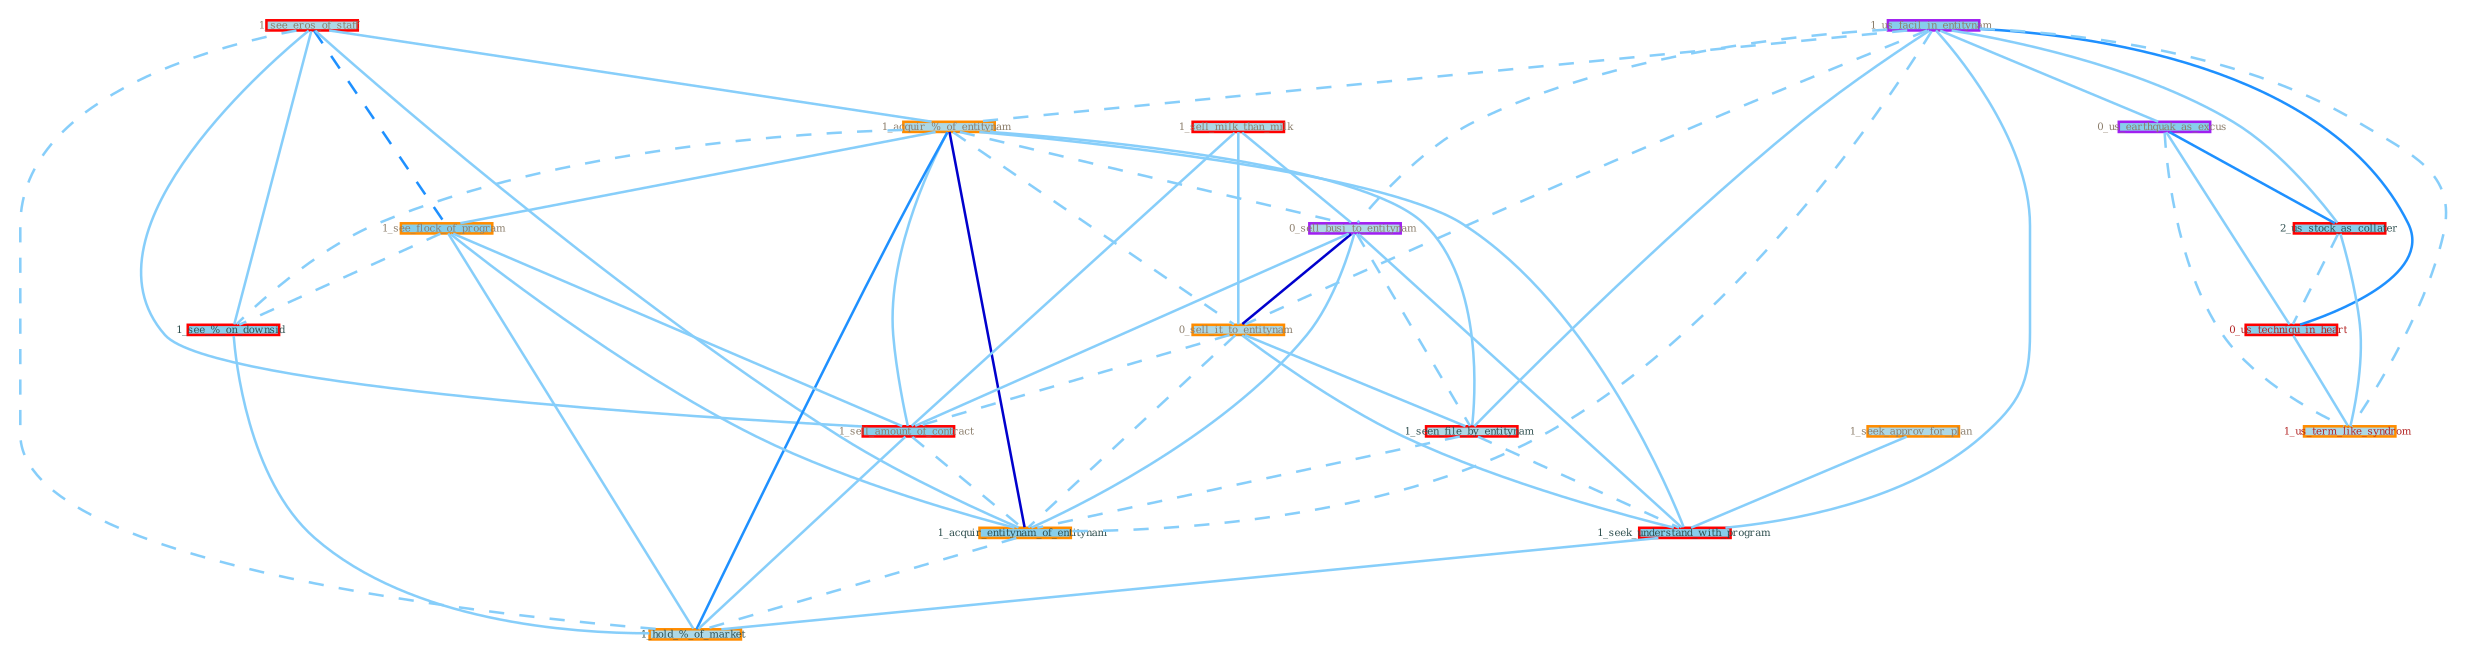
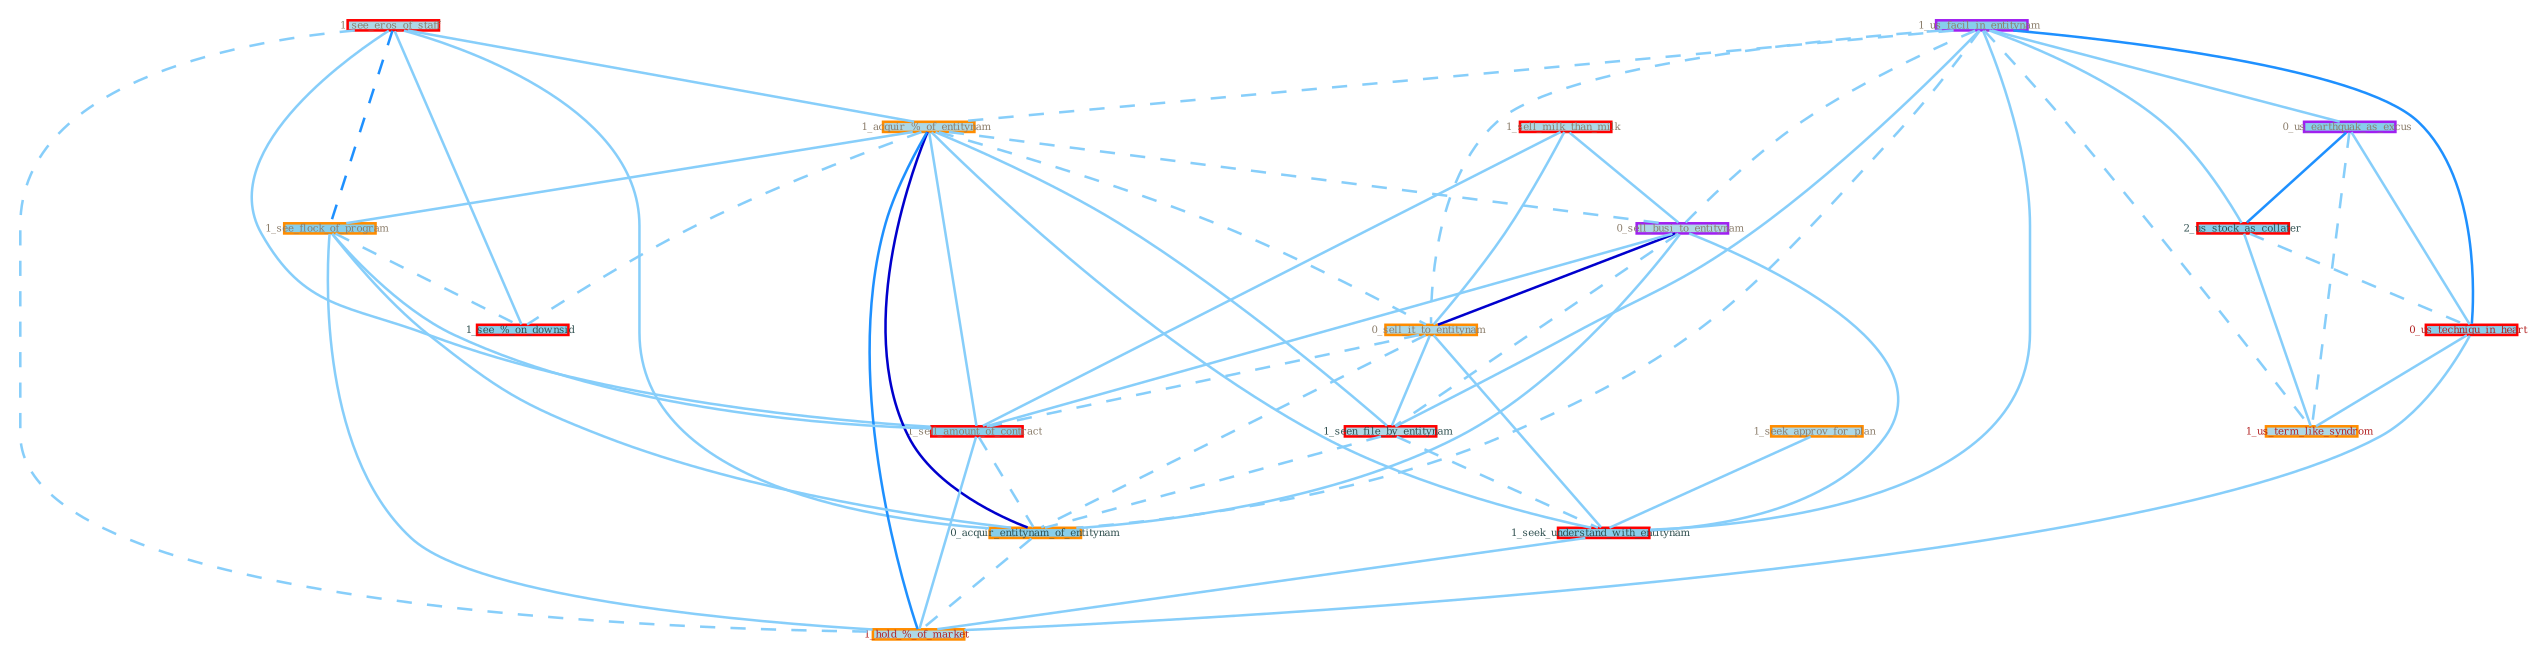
  graph {
    node [color=red fillcolor=skyblue fixedsize=true fontcolor="#8b7d6b" fontsize=4 shape=polygon style=filled]
    edge [color="#87cefa" style=solid w=1]
    "1_us_facil_in_entitynam " [color=purple height=.06 width=.5]
    "1_see_eros_of_staff " [fillcolor=lightblue height=.06 width=.5]
    "1_acquir_%_of_entitynam " [color=darkorange fillcolor=lightblue height=.06 width=.5]
    "1_sell_milk_than_milk " [fillcolor=lightblue height=.06 width=.5]
    "0_sell_busi_to_entitynam " [color=purple fillcolor=lightblue height=.06 width=.5]
    "0_sell_it_to_entitynam " [color=darkorange fillcolor=lightblue height=.06 width=.5]
    "0_us_earthquak_as_excus " [color=purple height=.06 width=.5]
    "1_see_flock_of_program " [color=darkorange height=.06 width=.5]
    "1_seek_approv_for_plan " [color=darkorange fillcolor=lightblue height=.06 width=.5]
    "1_sell_amount_of_contract " [height=.06 width=.5]
    "0_us_techniqu_in_heart " [fontcolor="#b22222" height=.06 width=.5]
    "1_us_term_like_syndrom " [color=darkorange fillcolor=lightblue fontcolor="#b22222" height=.06 width=.5]
    "1_seen_file_by_entitynam " [fillcolor=lightblue fontcolor="#2f4f4f" height=.06 width=.5]
    n14 [fontcolor="#2f4f4f" height=.06 label="2_us_stock_as_collater" width=.5]
-   "1_seek_understand_with_entitynam " [fontcolor="#2f4f4f" height=.06 width=.5 label="1_seek_understand_with_program"]
-   "1_acquir_entitynam_of_entitynam " [color=darkorange fontcolor="#2f4f4f" height=.06 width=.5]
+   "1_seek_understand_with_entitynam " [fontcolor="#2f4f4f" height=.06 width=.5]
+   "1_acquir_entitynam_of_entitynam " [color=darkorange fontcolor="#2f4f4f" height=.06 width=.5 label="0_acquir_entitynam_of_entitynam"]
    "1_see_%_on_downsid " [fontcolor="#2f4f4f" height=.06 width=.5]
-   "1_hold_%_of_market " [color=darkorange fillcolor=lightblue fontcolor="#2f4f4f" height=.06 width=.5]
+   "1_hold_%_of_market " [color=darkorange fillcolor=lightblue fontcolor="#b22222" height=.06 width=.5]
    subgraph sub_1 {
      "1_us_facil_in_entitynam "
      "1_see_eros_of_staff "
      "1_acquir_%_of_entitynam "
      "1_sell_milk_than_milk "
      "0_sell_busi_to_entitynam "
      "0_sell_it_to_entitynam "
      "0_us_earthquak_as_excus "
      "1_see_flock_of_program "
      "1_seek_approv_for_plan "
      "1_sell_amount_of_contract "
    }
    subgraph sub_2 {
      "0_us_techniqu_in_heart "
      "1_us_term_like_syndrom "
    }
    "1_us_facil_in_entitynam " -- "1_acquir_%_of_entitynam " [style=dashed]
    "1_us_facil_in_entitynam " -- "0_sell_busi_to_entitynam " [style=dashed]
    "1_us_facil_in_entitynam " -- "0_sell_it_to_entitynam " [style=dashed]
    "1_us_facil_in_entitynam " -- "0_us_earthquak_as_excus "
    "1_us_facil_in_entitynam " -- "0_us_techniqu_in_heart " [color="#1e90ff" w=2]
    "1_us_facil_in_entitynam " -- "1_us_term_like_syndrom " [style=dashed]
    "1_us_facil_in_entitynam " -- "1_seen_file_by_entitynam "
    "1_us_facil_in_entitynam " -- n14
    "1_us_facil_in_entitynam " -- "1_seek_understand_with_entitynam "
    "1_us_facil_in_entitynam " -- "1_acquir_entitynam_of_entitynam " [style=dashed]
    "1_see_eros_of_staff " -- "1_acquir_%_of_entitynam "
    "1_see_eros_of_staff " -- "1_see_flock_of_program " [color="#1e90ff" style=dashed w=2]
    "1_see_eros_of_staff " -- "1_sell_amount_of_contract "
    "1_see_eros_of_staff " -- "1_acquir_entitynam_of_entitynam "
    "1_see_eros_of_staff " -- "1_see_%_on_downsid "
    "1_see_eros_of_staff " -- "1_hold_%_of_market " [style=dashed]
    "1_acquir_%_of_entitynam " -- "0_sell_busi_to_entitynam " [style=dashed]
    "1_acquir_%_of_entitynam " -- "0_sell_it_to_entitynam " [style=dashed]
    "1_acquir_%_of_entitynam " -- "1_see_flock_of_program "
    "1_acquir_%_of_entitynam " -- "1_sell_amount_of_contract "
    "1_acquir_%_of_entitynam " -- "1_seen_file_by_entitynam "
    "1_acquir_%_of_entitynam " -- "1_seek_understand_with_entitynam "
    "1_acquir_%_of_entitynam " -- "1_acquir_entitynam_of_entitynam " [color="#0000cd" w=3]
    "1_acquir_%_of_entitynam " -- "1_see_%_on_downsid " [style=dashed]
    "1_acquir_%_of_entitynam " -- "1_hold_%_of_market " [color="#1e90ff" w=2]
    "1_sell_milk_than_milk " -- "0_sell_busi_to_entitynam "
    "1_sell_milk_than_milk " -- "0_sell_it_to_entitynam "
    "1_sell_milk_than_milk " -- "1_sell_amount_of_contract "
    "0_sell_busi_to_entitynam " -- "0_sell_it_to_entitynam " [color="#0000cd" w=3]
    "0_sell_busi_to_entitynam " -- "1_sell_amount_of_contract "
    "0_sell_busi_to_entitynam " -- "1_seen_file_by_entitynam " [style=dashed]
    "0_sell_busi_to_entitynam " -- "1_seek_understand_with_entitynam "
    "0_sell_busi_to_entitynam " -- "1_acquir_entitynam_of_entitynam "
    "0_sell_it_to_entitynam " -- "1_sell_amount_of_contract " [style=dashed]
    "0_sell_it_to_entitynam " -- "1_seen_file_by_entitynam "
    "0_sell_it_to_entitynam " -- "1_seek_understand_with_entitynam "
    "0_sell_it_to_entitynam " -- "1_acquir_entitynam_of_entitynam " [style=dashed]
    "0_us_earthquak_as_excus " -- "0_us_techniqu_in_heart "
    "0_us_earthquak_as_excus " -- "1_us_term_like_syndrom " [style=dashed]
    "0_us_earthquak_as_excus " -- n14 [color="#1e90ff" w=2]
    "1_see_flock_of_program " -- "1_sell_amount_of_contract "
    "1_see_flock_of_program " -- "1_acquir_entitynam_of_entitynam "
    "1_see_flock_of_program " -- "1_see_%_on_downsid " [style=dashed]
    "1_see_flock_of_program " -- "1_hold_%_of_market "
    "1_seek_approv_for_plan " -- "1_seek_understand_with_entitynam "
    "1_sell_amount_of_contract " -- "1_acquir_entitynam_of_entitynam " [style=dashed]
    "1_sell_amount_of_contract " -- "1_hold_%_of_market "
    "0_us_techniqu_in_heart " -- "1_us_term_like_syndrom "
    "1_seen_file_by_entitynam " -- "1_seek_understand_with_entitynam " [style=dashed]
    "1_seen_file_by_entitynam " -- "1_acquir_entitynam_of_entitynam " [style=dashed]
    n14 -- "0_us_techniqu_in_heart " [style=dashed]
    n14 -- "1_us_term_like_syndrom "
    "1_seek_understand_with_entitynam " -- "1_hold_%_of_market "
    "1_acquir_entitynam_of_entitynam " -- "1_hold_%_of_market " [style=dashed]
-   "1_see_%_on_downsid " -- "1_hold_%_of_market "
+   "0_us_techniqu_in_heart " -- "1_hold_%_of_market "
  }
